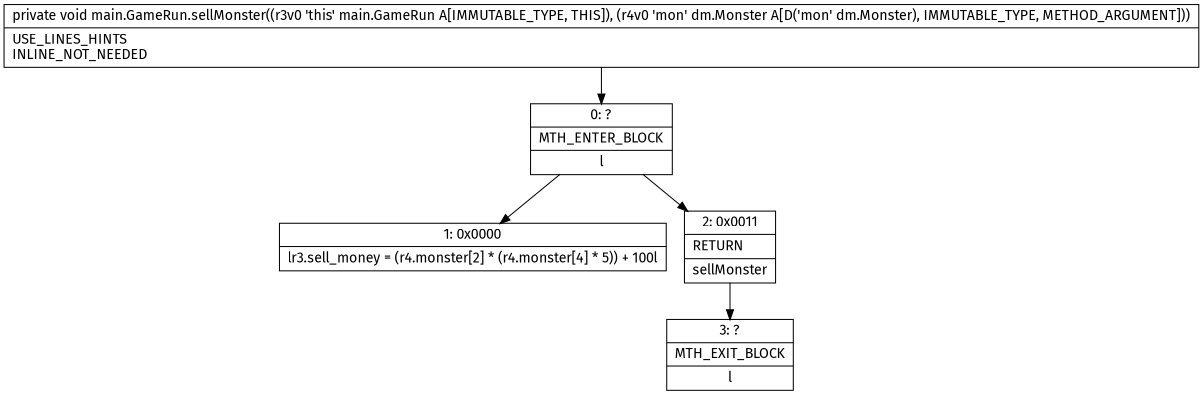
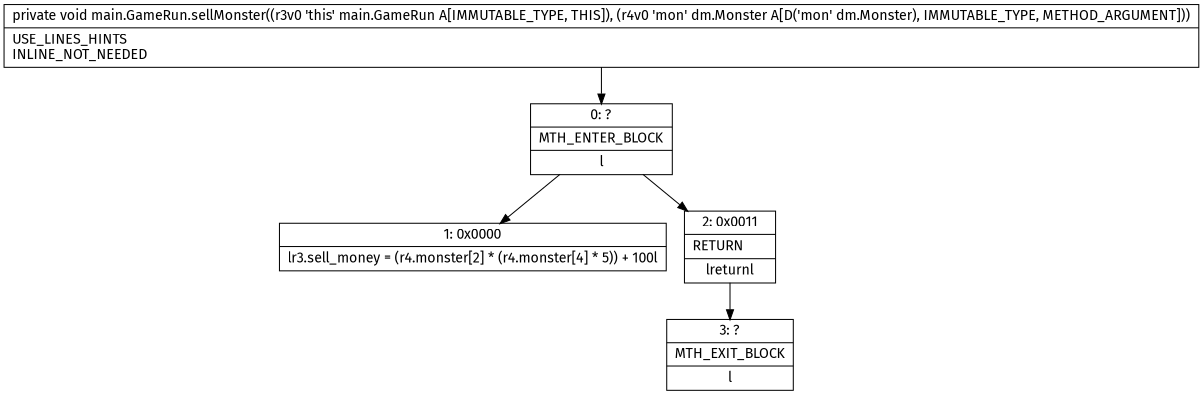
  digraph {
    fontname="Fira Sans"
    node [fontname="Fira Sans" shape=record]
    edge [fontname="Fira Sans"]
    n1 [label="{0\:\ ?|MTH_ENTER_BLOCK\l|l}"]
    n2 [label="{1\:\ 0x0000|lr3.sell_money = (r4.monster[2] * (r4.monster[4] * 5)) + 100l}"]
-   n3 [label="{2\:\ 0x0011|RETURN\l|sellMonster}"]
+   n3 [label="{2\:\ 0x0011|RETURN\l|lreturnl}"]
    n4 [label="{3\:\ ?|MTH_EXIT_BLOCK\l|l}"]
    n5 [label="{private void main.GameRun.sellMonster((r3v0 'this' main.GameRun A[IMMUTABLE_TYPE, THIS]), (r4v0 'mon' dm.Monster A[D('mon' dm.Monster), IMMUTABLE_TYPE, METHOD_ARGUMENT]))  | USE_LINES_HINTS\lINLINE_NOT_NEEDED\l}"]
    n1 -> n2
    n1 -> n3
    n3 -> n4
    n5 -> n1
  }
